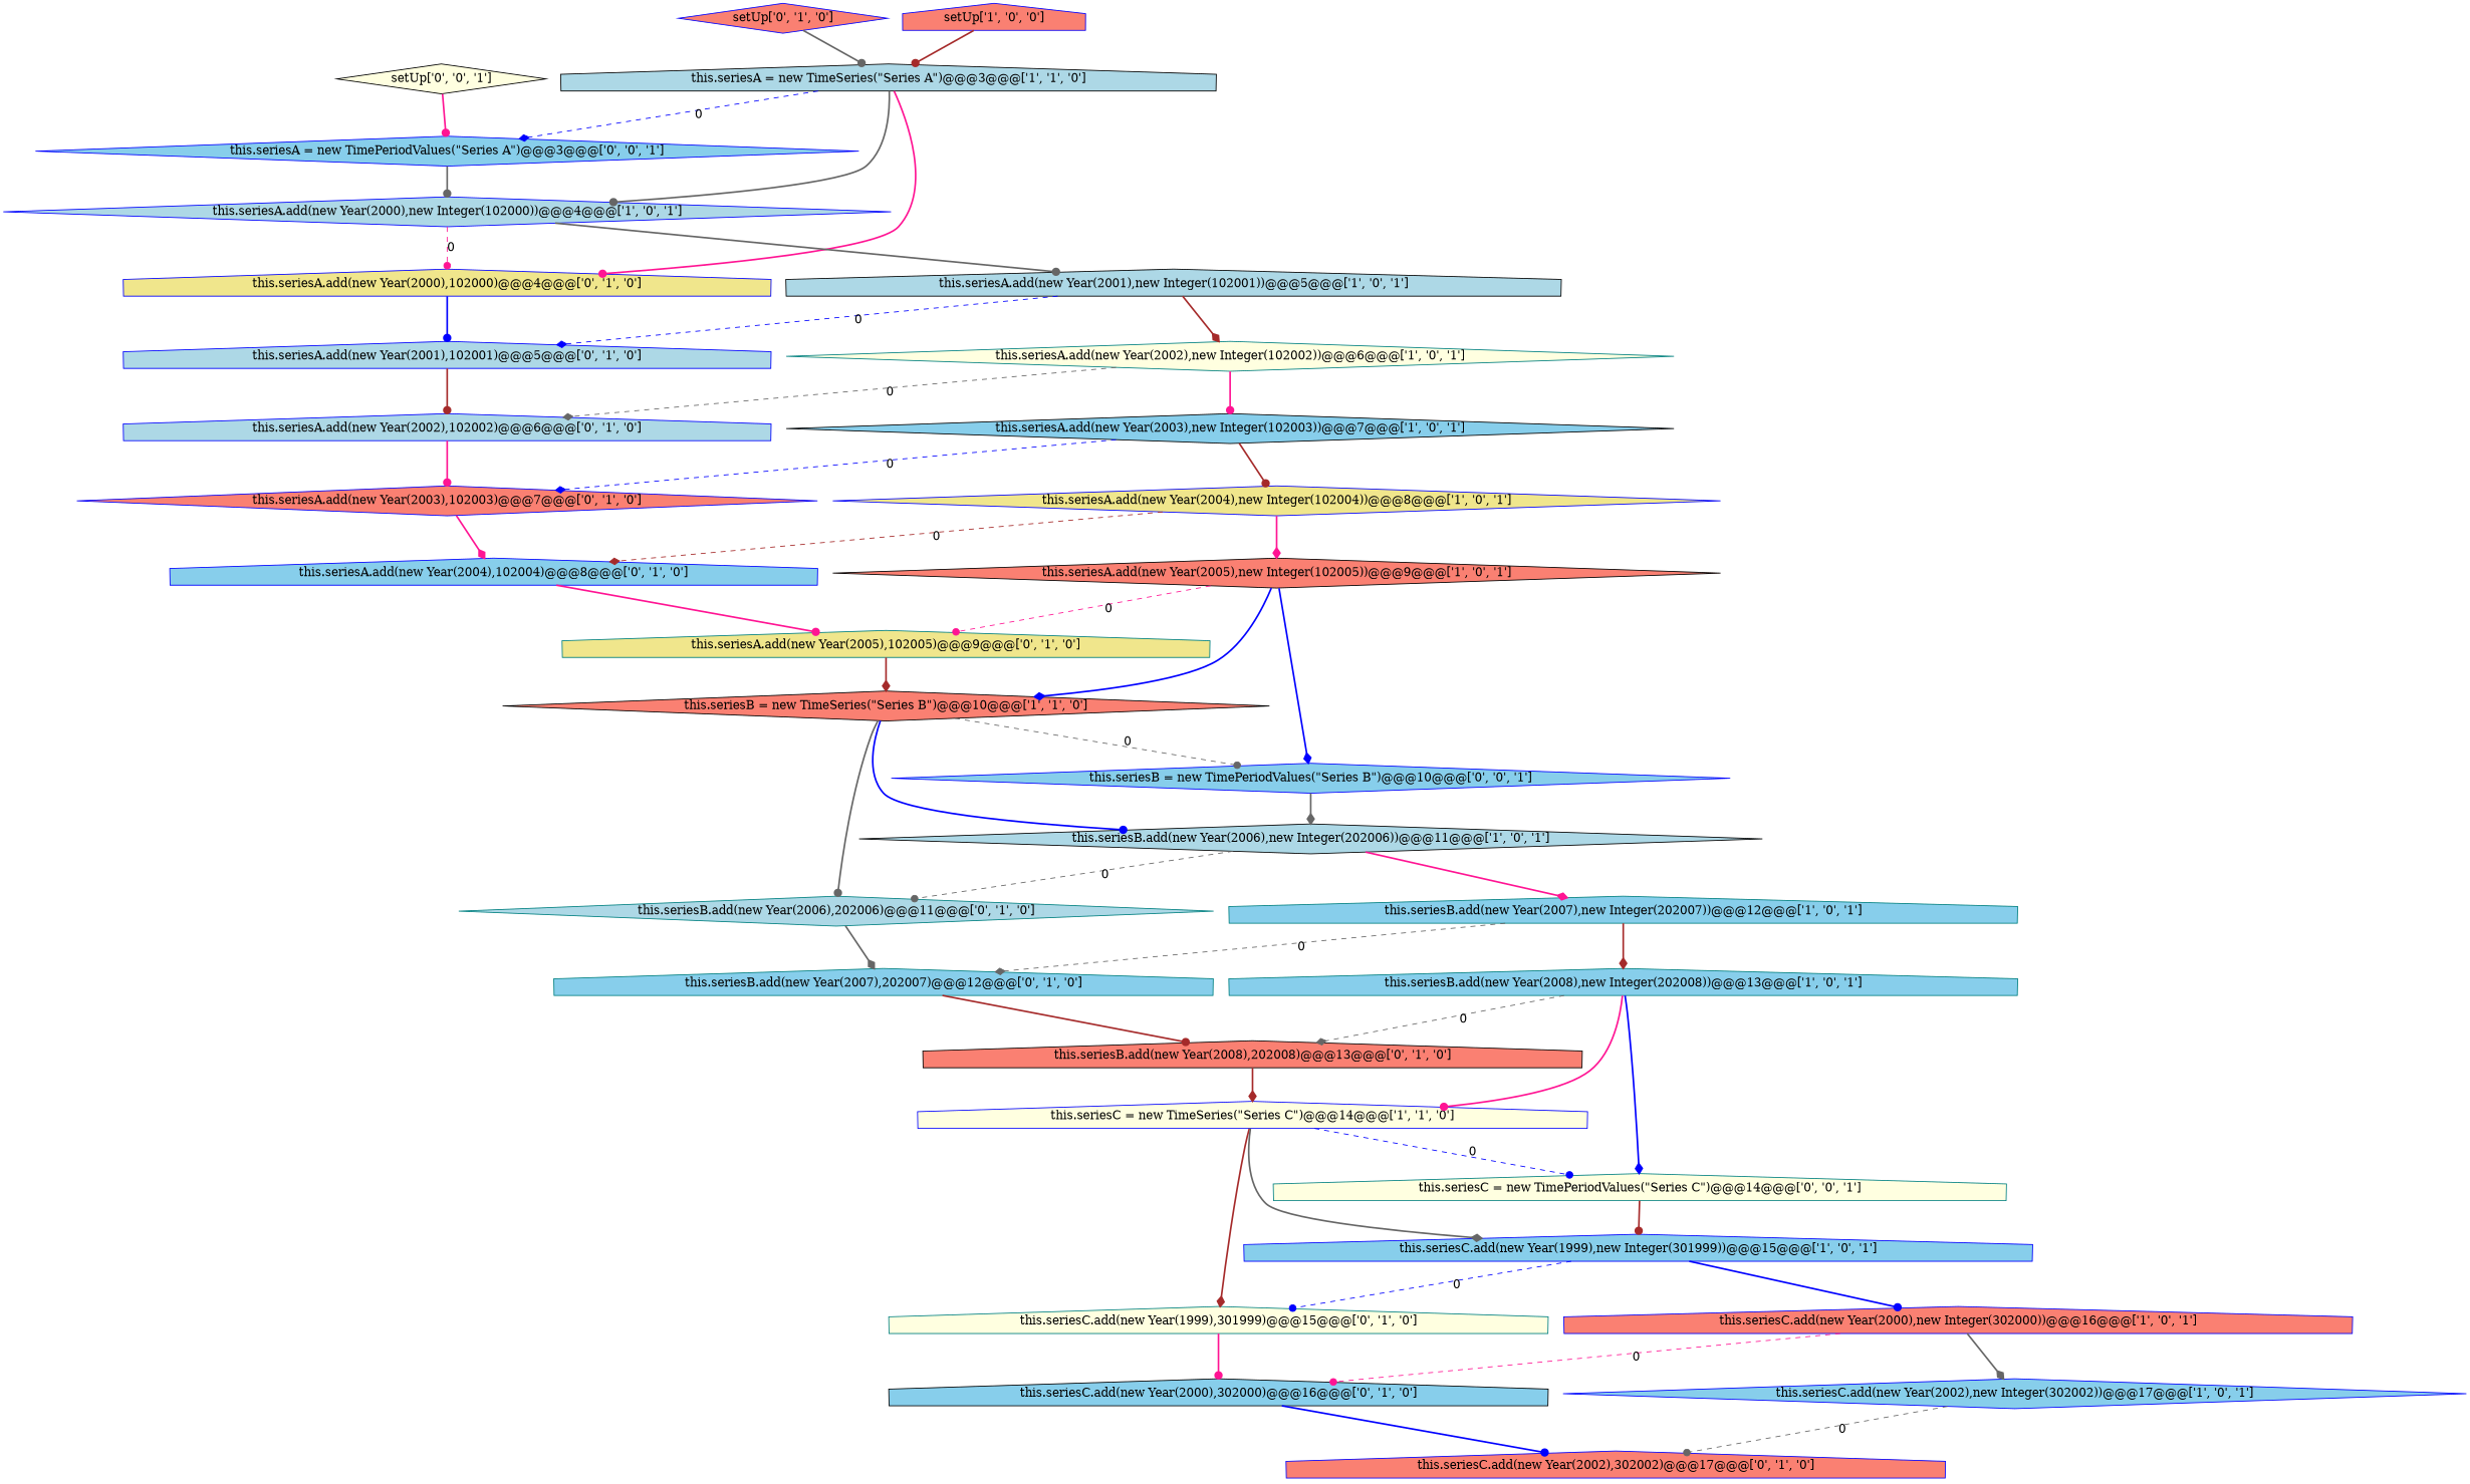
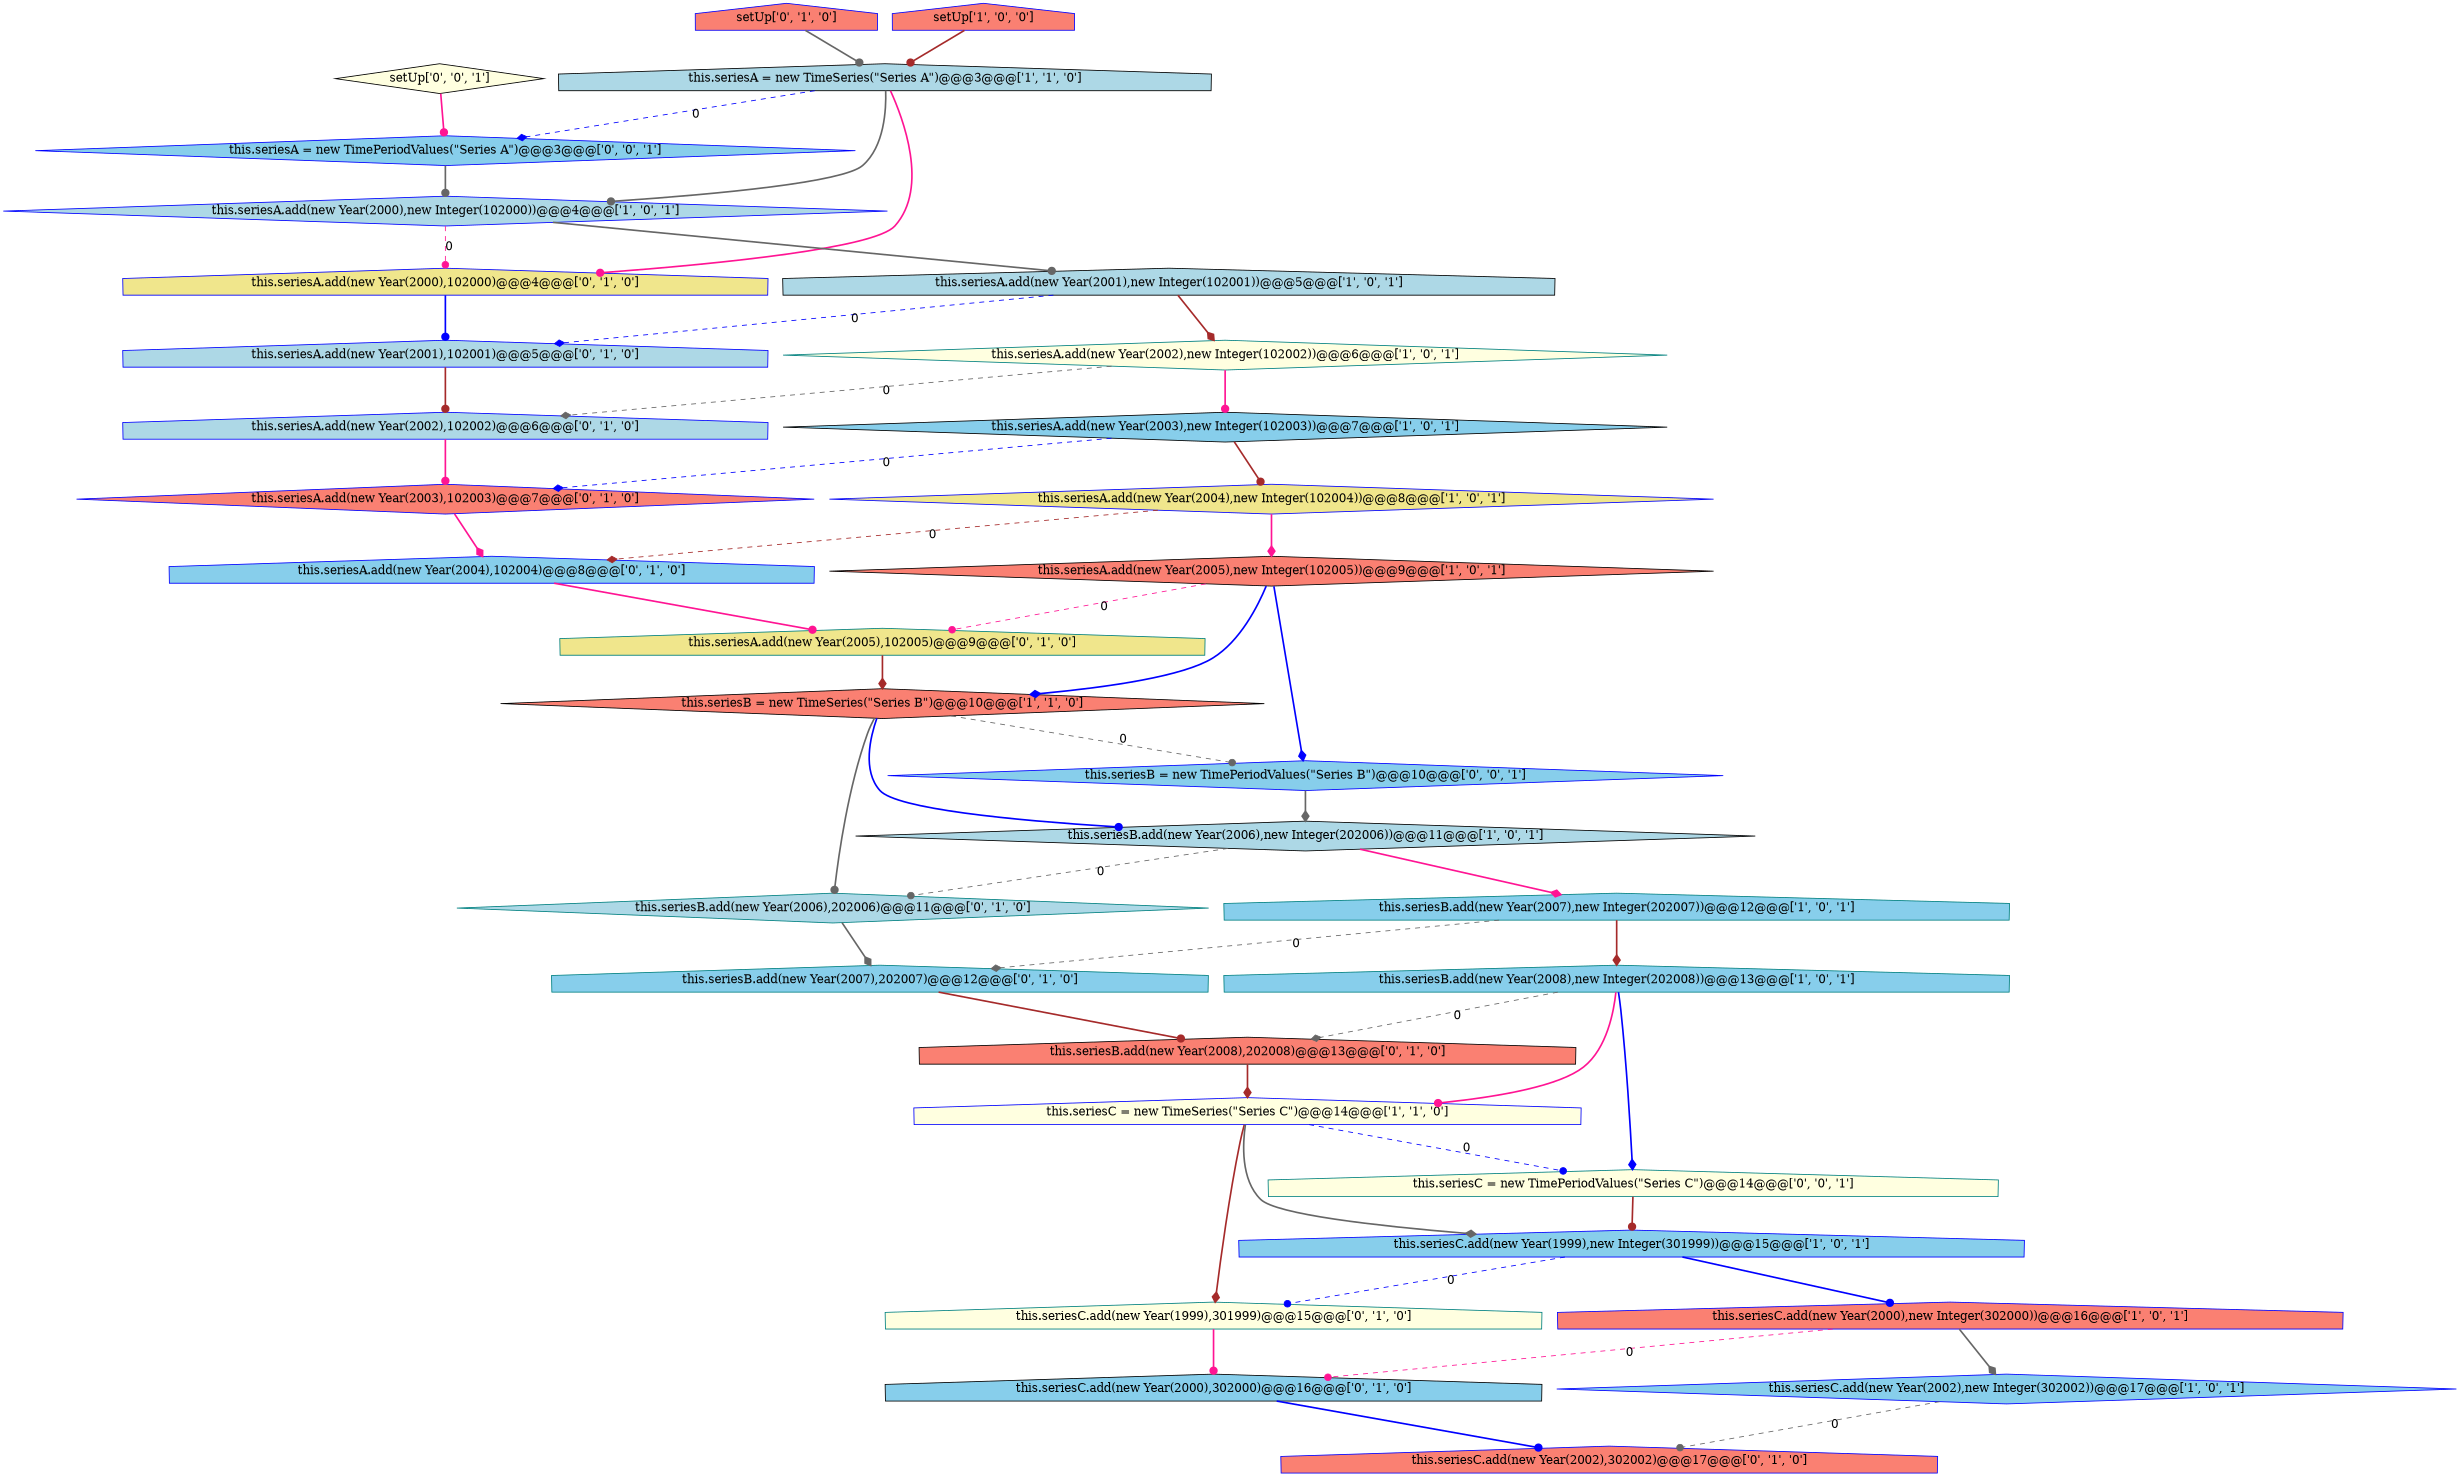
  digraph {
    node [fillcolor=skyblue shape=house style=filled color=blue]
    edge [style=bold color=gray40 arrowhead=dot]
    n1 [fillcolor=salmon label="this.seriesC.add(new Year(2000),new Integer(302000))@@@16@@@['1', '0', '1']"]
    n2 [label="this.seriesC.add(new Year(2002),new Integer(302002))@@@17@@@['1', '0', '1']" shape=diamond]
    n3 [label="this.seriesC.add(new Year(2000),302000)@@@16@@@['0', '1', '0']" color=black]
    n4 [fillcolor=lightblue label="this.seriesA = new TimeSeries(\"Series A\")@@@3@@@['1', '1', '0']" color=black]
    n5 [fillcolor=lightblue label="this.seriesA.add(new Year(2000),new Integer(102000))@@@4@@@['1', '0', '1']" shape=diamond]
    n6 [label="this.seriesA = new TimePeriodValues(\"Series A\")@@@3@@@['0', '0', '1']" shape=diamond]
    n7 [fillcolor=khaki label="this.seriesA.add(new Year(2000),102000)@@@4@@@['0', '1', '0']"]
    n8 [fillcolor=salmon label="this.seriesB = new TimeSeries(\"Series B\")@@@10@@@['1', '1', '0']" shape=diamond color=black]
    n9 [fillcolor=lightblue label="this.seriesB.add(new Year(2006),202006)@@@11@@@['0', '1', '0']" shape=diamond color=teal]
    n10 [fillcolor=lightblue label="this.seriesB.add(new Year(2006),new Integer(202006))@@@11@@@['1', '0', '1']" shape=diamond color=black]
    n11 [label="this.seriesB = new TimePeriodValues(\"Series B\")@@@10@@@['0', '0', '1']" shape=diamond]
    n12 [fillcolor=khaki label="this.seriesA.add(new Year(2005),102005)@@@9@@@['0', '1', '0']" color=teal]
    n13 [fillcolor=salmon label="this.seriesA.add(new Year(2005),new Integer(102005))@@@9@@@['1', '0', '1']" shape=diamond color=black]
    n14 [fillcolor=lightblue label="this.seriesA.add(new Year(2001),new Integer(102001))@@@5@@@['1', '0', '1']" color=black]
    n15 [fillcolor=lightyellow label="this.seriesC = new TimeSeries(\"Series C\")@@@14@@@['1', '1', '0']"]
    n16 [fillcolor=lightyellow label="this.seriesC.add(new Year(1999),301999)@@@15@@@['0', '1', '0']" color=teal]
    n17 [label="this.seriesC.add(new Year(1999),new Integer(301999))@@@15@@@['1', '0', '1']"]
    n18 [fillcolor=lightyellow label="this.seriesC = new TimePeriodValues(\"Series C\")@@@14@@@['0', '0', '1']" color=teal]
    n19 [fillcolor=salmon label="this.seriesC.add(new Year(2002),302002)@@@17@@@['0', '1', '0']"]
    n20 [fillcolor=lightyellow label="setUp['0', '0', '1']" shape=diamond color=black]
    n21 [label="this.seriesB.add(new Year(2007),202007)@@@12@@@['0', '1', '0']" color=teal]
-   n22 [fillcolor=salmon label="setUp['0', '1', '0']" shape=diamond]
+   n22 [fillcolor=salmon label="setUp['0', '1', '0']"]
    n23 [label="this.seriesA.add(new Year(2004),102004)@@@8@@@['0', '1', '0']"]
    n24 [fillcolor=salmon label="this.seriesA.add(new Year(2003),102003)@@@7@@@['0', '1', '0']" shape=diamond]
    n25 [fillcolor=salmon label="this.seriesB.add(new Year(2008),202008)@@@13@@@['0', '1', '0']" color=black]
    n26 [label="this.seriesB.add(new Year(2007),new Integer(202007))@@@12@@@['1', '0', '1']" color=teal]
    n27 [fillcolor=lightblue label="this.seriesA.add(new Year(2001),102001)@@@5@@@['0', '1', '0']"]
    n28 [fillcolor=lightblue label="this.seriesA.add(new Year(2002),102002)@@@6@@@['0', '1', '0']"]
    n29 [label="this.seriesB.add(new Year(2008),new Integer(202008))@@@13@@@['1', '0', '1']" color=teal]
    n30 [fillcolor=lightyellow label="this.seriesA.add(new Year(2002),new Integer(102002))@@@6@@@['1', '0', '1']" shape=diamond color=teal]
    n31 [label="this.seriesA.add(new Year(2003),new Integer(102003))@@@7@@@['1', '0', '1']" shape=diamond color=black]
    n32 [fillcolor=salmon label="setUp['1', '0', '0']"]
    n33 [fillcolor=khaki label="this.seriesA.add(new Year(2004),new Integer(102004))@@@8@@@['1', '0', '1']" shape=diamond]
    n1 -> n2 [arrowhead=diamond]
    n1 -> n3 [label=0 style=dashed color=deeppink]
    n2 -> n19 [label=0 style=dashed]
    n3 -> n19 [color=blue]
    n4 -> n5
    n4 -> n6 [label=0 style=dashed color=blue arrowhead=diamond]
    n4 -> n7 [color=deeppink]
    n5 -> n7 [label=0 style=dashed color=deeppink]
    n5 -> n14
    n6 -> n5
    n7 -> n27 [color=blue]
    n8 -> n9
    n8 -> n10 [color=blue]
    n8 -> n11 [label=0 style=dashed]
    n9 -> n21 [arrowhead=diamond]
    n10 -> n9 [label=0 style=dashed]
    n10 -> n26 [color=deeppink arrowhead=diamond]
    n11 -> n10 [arrowhead=diamond]
    n12 -> n8 [color=brown arrowhead=diamond]
    n13 -> n8 [color=blue arrowhead=diamond]
    n13 -> n11 [color=blue arrowhead=diamond]
    n13 -> n12 [label=0 style=dashed color=deeppink]
    n14 -> n27 [label=0 style=dashed color=blue arrowhead=diamond]
    n14 -> n30 [color=brown arrowhead=diamond]
    n15 -> n16 [color=brown arrowhead=diamond]
    n15 -> n17 [arrowhead=diamond]
    n15 -> n18 [label=0 style=dashed color=blue]
    n16 -> n3 [color=deeppink]
    n17 -> n1 [color=blue]
    n17 -> n16 [label=0 style=dashed color=blue]
    n18 -> n17 [color=brown]
    n20 -> n6 [color=deeppink]
    n21 -> n25 [color=brown]
    n22 -> n4
    n23 -> n12 [color=deeppink]
    n24 -> n23 [color=deeppink arrowhead=diamond]
    n25 -> n15 [color=brown arrowhead=diamond]
    n26 -> n21 [label=0 style=dashed arrowhead=diamond]
    n26 -> n29 [color=brown arrowhead=diamond]
    n27 -> n28 [color=brown]
    n28 -> n24 [color=deeppink]
    n29 -> n15 [color=deeppink]
    n29 -> n18 [color=blue arrowhead=diamond]
    n29 -> n25 [label=0 style=dashed arrowhead=diamond]
    n30 -> n28 [label=0 style=dashed arrowhead=diamond]
    n30 -> n31 [color=deeppink]
    n31 -> n24 [label=0 style=dashed color=blue arrowhead=diamond]
    n31 -> n33 [color=brown]
    n32 -> n4 [color=brown]
    n33 -> n13 [color=deeppink arrowhead=diamond]
    n33 -> n23 [label=0 style=dashed color=brown arrowhead=diamond]
  }
